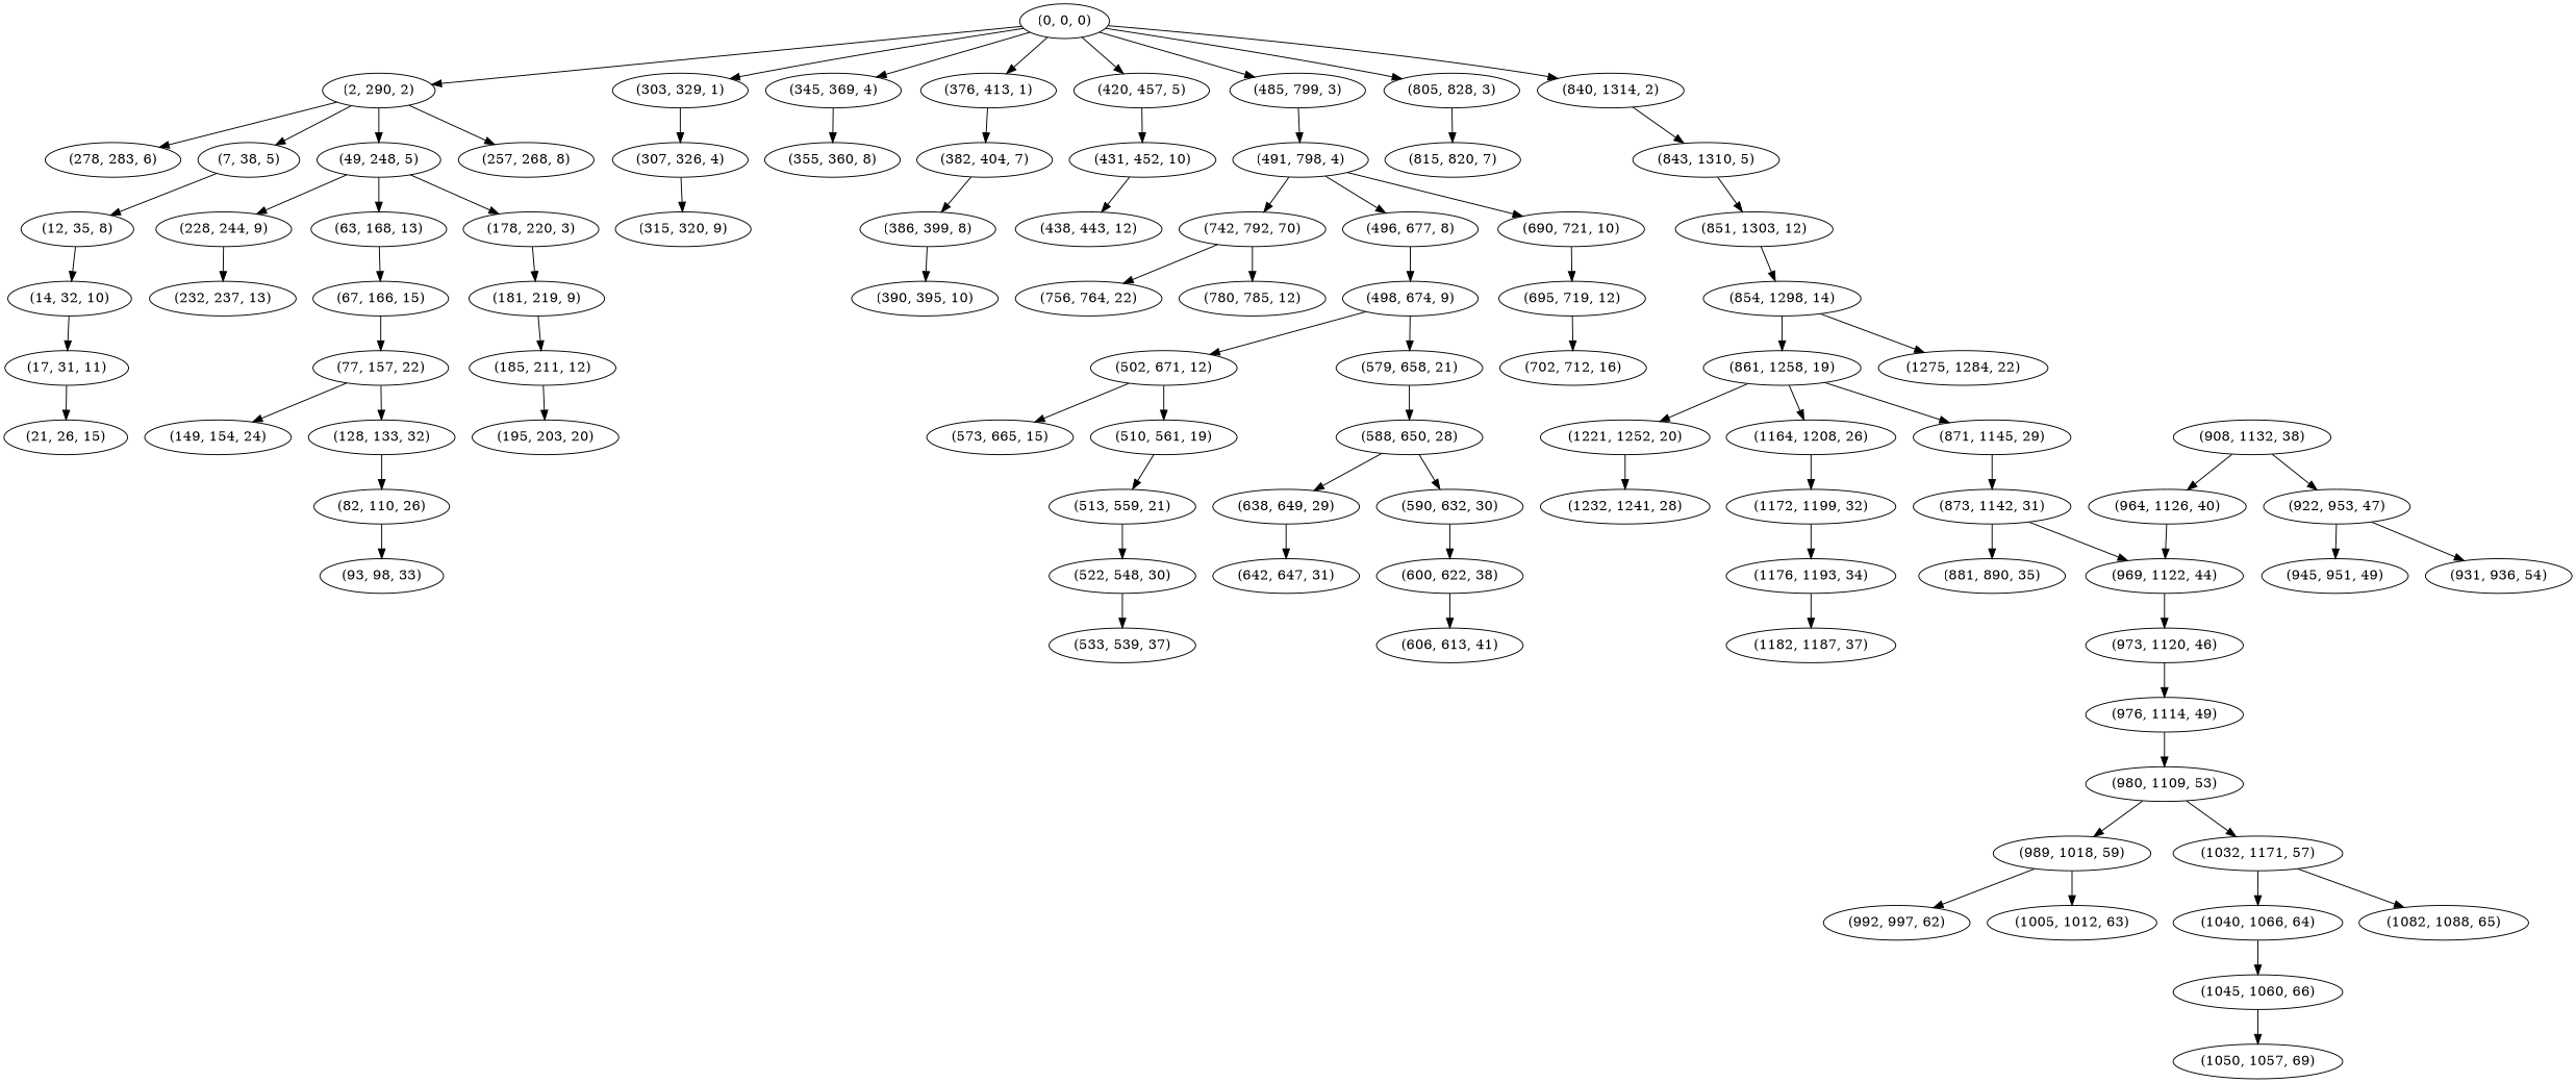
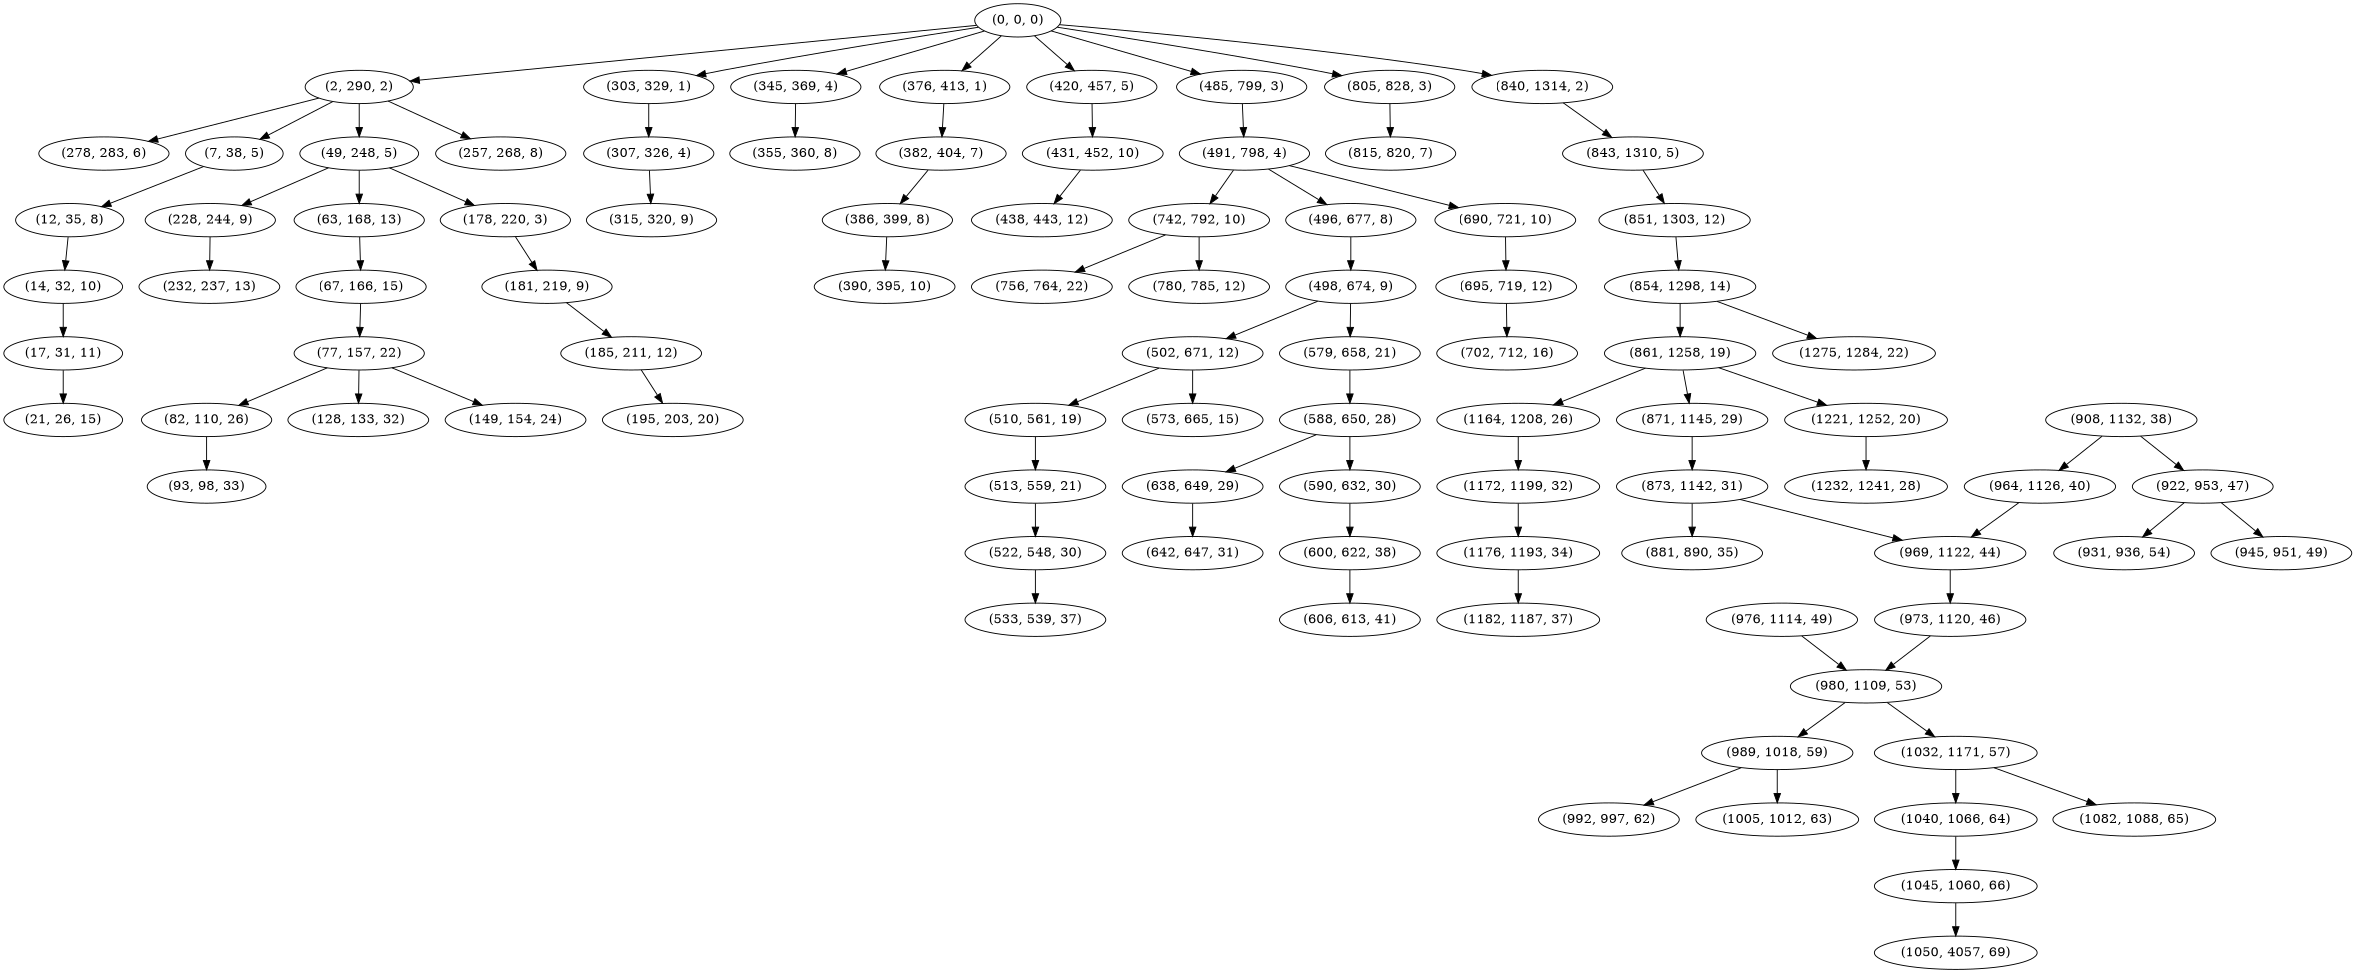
  digraph {
    "(0, 0, 0)"
    "(2, 290, 2)"
    "(303, 329, 1)"
    "(345, 369, 4)"
    "(376, 413, 1)"
    "(420, 457, 5)"
    "(485, 799, 3)"
    "(805, 828, 3)"
    "(840, 1314, 2)"
    "(7, 38, 5)"
    "(49, 248, 5)"
    "(257, 268, 8)"
    "(278, 283, 6)"
    "(307, 326, 4)"
    "(355, 360, 8)"
    "(382, 404, 7)"
    "(431, 452, 10)"
    "(491, 798, 4)"
    "(815, 820, 7)"
    "(843, 1310, 5)"
    "(12, 35, 8)"
    "(63, 168, 13)"
    n23 [label="(178, 220, 3)"]
    "(228, 244, 9)"
    "(14, 32, 10)"
    "(17, 31, 11)"
    "(21, 26, 15)"
    "(67, 166, 15)"
    "(181, 219, 9)"
    "(232, 237, 13)"
    "(77, 157, 22)"
    "(82, 110, 26)"
    "(128, 133, 32)"
    "(149, 154, 24)"
    "(93, 98, 33)"
    "(185, 211, 12)"
    "(195, 203, 20)"
    "(315, 320, 9)"
    "(386, 399, 8)"
    "(390, 395, 10)"
    "(438, 443, 12)"
    "(496, 677, 8)"
    "(690, 721, 10)"
-   "(742, 792, 10)" [label="(742, 792, 70)"]
+   "(742, 792, 10)"
    "(498, 674, 9)"
    "(695, 719, 12)"
    "(756, 764, 22)"
    "(780, 785, 12)"
    "(502, 671, 12)"
    "(579, 658, 21)"
    "(510, 561, 19)"
    "(573, 665, 15)"
    "(513, 559, 21)"
    "(522, 548, 30)"
    "(533, 539, 37)"
    "(588, 650, 28)"
    "(590, 632, 30)"
    "(638, 649, 29)"
    "(600, 622, 38)"
    "(642, 647, 31)"
    "(606, 613, 41)"
    "(702, 712, 16)"
    "(851, 1303, 12)"
    "(854, 1298, 14)"
    "(861, 1258, 19)"
    "(1275, 1284, 22)"
    "(871, 1145, 29)"
    "(1164, 1208, 26)"
    "(1221, 1252, 20)"
    "(873, 1142, 31)"
    "(1172, 1199, 32)"
    "(1232, 1241, 28)"
    "(881, 890, 35)"
    "(969, 1122, 44)"
    "(908, 1132, 38)"
    "(922, 953, 47)"
    "(964, 1126, 40)"
    "(931, 936, 54)"
    "(945, 951, 49)"
    "(973, 1120, 46)"
    "(976, 1114, 49)"
    "(980, 1109, 53)"
    "(989, 1018, 59)"
    n84 [label="(1032, 1171, 57)"]
    "(992, 997, 62)"
    "(1005, 1012, 63)"
    "(1040, 1066, 64)"
    "(1082, 1088, 65)"
    "(1045, 1060, 66)"
-   "(1050, 1057, 69)"
+   "(1050, 1057, 69)" [label="(1050, 4057, 69)"]
    "(1176, 1193, 34)"
    "(1182, 1187, 37)"
    "(0, 0, 0)" -> "(2, 290, 2)"
    "(0, 0, 0)" -> "(303, 329, 1)"
    "(0, 0, 0)" -> "(345, 369, 4)"
    "(0, 0, 0)" -> "(376, 413, 1)"
    "(0, 0, 0)" -> "(420, 457, 5)"
    "(0, 0, 0)" -> "(485, 799, 3)"
    "(0, 0, 0)" -> "(805, 828, 3)"
    "(0, 0, 0)" -> "(840, 1314, 2)"
    "(2, 290, 2)" -> "(7, 38, 5)"
    "(2, 290, 2)" -> "(49, 248, 5)"
    "(2, 290, 2)" -> "(257, 268, 8)"
    "(2, 290, 2)" -> "(278, 283, 6)"
    "(303, 329, 1)" -> "(307, 326, 4)"
    "(345, 369, 4)" -> "(355, 360, 8)"
    "(376, 413, 1)" -> "(382, 404, 7)"
    "(420, 457, 5)" -> "(431, 452, 10)"
    "(485, 799, 3)" -> "(491, 798, 4)"
    "(805, 828, 3)" -> "(815, 820, 7)"
    "(840, 1314, 2)" -> "(843, 1310, 5)"
    "(7, 38, 5)" -> "(12, 35, 8)"
    "(49, 248, 5)" -> "(63, 168, 13)"
    "(49, 248, 5)" -> n23
    "(49, 248, 5)" -> "(228, 244, 9)"
    "(307, 326, 4)" -> "(315, 320, 9)"
    "(382, 404, 7)" -> "(386, 399, 8)"
    "(431, 452, 10)" -> "(438, 443, 12)"
    "(491, 798, 4)" -> "(496, 677, 8)"
    "(491, 798, 4)" -> "(690, 721, 10)"
    "(491, 798, 4)" -> "(742, 792, 10)"
    "(843, 1310, 5)" -> "(851, 1303, 12)"
    "(12, 35, 8)" -> "(14, 32, 10)"
    "(63, 168, 13)" -> "(67, 166, 15)"
    n23 -> "(181, 219, 9)"
    "(228, 244, 9)" -> "(232, 237, 13)"
    "(14, 32, 10)" -> "(17, 31, 11)"
    "(17, 31, 11)" -> "(21, 26, 15)"
    "(67, 166, 15)" -> "(77, 157, 22)"
    "(181, 219, 9)" -> "(185, 211, 12)"
-   "(128, 133, 32)" -> "(82, 110, 26)"
+   "(77, 157, 22)" -> "(82, 110, 26)"
    "(77, 157, 22)" -> "(128, 133, 32)"
    "(77, 157, 22)" -> "(149, 154, 24)"
    "(82, 110, 26)" -> "(93, 98, 33)"
    "(185, 211, 12)" -> "(195, 203, 20)"
    "(386, 399, 8)" -> "(390, 395, 10)"
    "(496, 677, 8)" -> "(498, 674, 9)"
    "(690, 721, 10)" -> "(695, 719, 12)"
    "(742, 792, 10)" -> "(756, 764, 22)"
    "(742, 792, 10)" -> "(780, 785, 12)"
    "(498, 674, 9)" -> "(502, 671, 12)"
    "(498, 674, 9)" -> "(579, 658, 21)"
    "(695, 719, 12)" -> "(702, 712, 16)"
    "(502, 671, 12)" -> "(510, 561, 19)"
    "(502, 671, 12)" -> "(573, 665, 15)"
    "(579, 658, 21)" -> "(588, 650, 28)"
    "(510, 561, 19)" -> "(513, 559, 21)"
    "(513, 559, 21)" -> "(522, 548, 30)"
    "(522, 548, 30)" -> "(533, 539, 37)"
    "(588, 650, 28)" -> "(590, 632, 30)"
    "(588, 650, 28)" -> "(638, 649, 29)"
    "(590, 632, 30)" -> "(600, 622, 38)"
    "(638, 649, 29)" -> "(642, 647, 31)"
    "(600, 622, 38)" -> "(606, 613, 41)"
    "(851, 1303, 12)" -> "(854, 1298, 14)"
    "(854, 1298, 14)" -> "(861, 1258, 19)"
    "(854, 1298, 14)" -> "(1275, 1284, 22)"
    "(861, 1258, 19)" -> "(871, 1145, 29)"
    "(861, 1258, 19)" -> "(1164, 1208, 26)"
    "(861, 1258, 19)" -> "(1221, 1252, 20)"
    "(871, 1145, 29)" -> "(873, 1142, 31)"
    "(1164, 1208, 26)" -> "(1172, 1199, 32)"
    "(1221, 1252, 20)" -> "(1232, 1241, 28)"
    "(873, 1142, 31)" -> "(881, 890, 35)"
    "(873, 1142, 31)" -> "(969, 1122, 44)"
    "(1172, 1199, 32)" -> "(1176, 1193, 34)"
    "(969, 1122, 44)" -> "(973, 1120, 46)"
    "(908, 1132, 38)" -> "(922, 953, 47)"
    "(908, 1132, 38)" -> "(964, 1126, 40)"
    "(922, 953, 47)" -> "(931, 936, 54)"
    "(922, 953, 47)" -> "(945, 951, 49)"
    "(964, 1126, 40)" -> "(969, 1122, 44)"
-   "(973, 1120, 46)" -> "(976, 1114, 49)"
+   "(973, 1120, 46)" -> "(980, 1109, 53)"
    "(976, 1114, 49)" -> "(980, 1109, 53)"
    "(980, 1109, 53)" -> "(989, 1018, 59)"
    "(980, 1109, 53)" -> n84
    "(989, 1018, 59)" -> "(992, 997, 62)"
    "(989, 1018, 59)" -> "(1005, 1012, 63)"
    n84 -> "(1040, 1066, 64)"
    n84 -> "(1082, 1088, 65)"
    "(1040, 1066, 64)" -> "(1045, 1060, 66)"
    "(1045, 1060, 66)" -> "(1050, 1057, 69)"
    "(1176, 1193, 34)" -> "(1182, 1187, 37)"
  }
